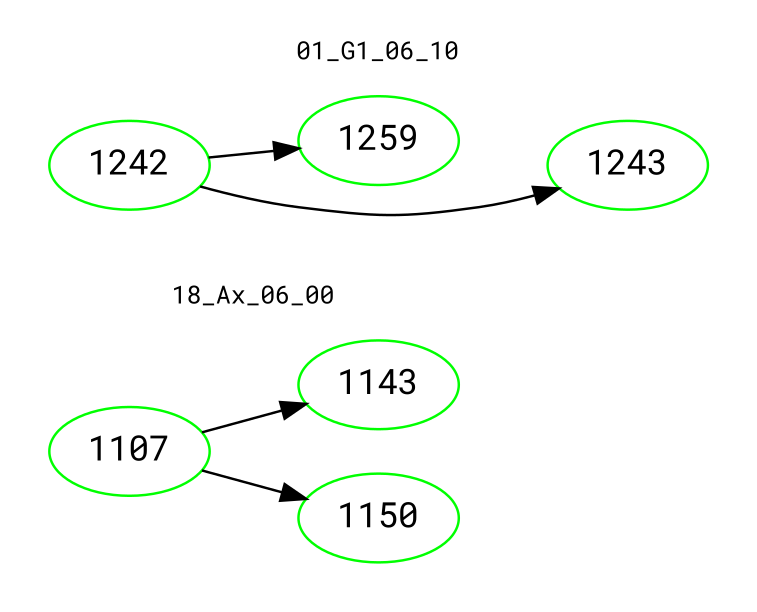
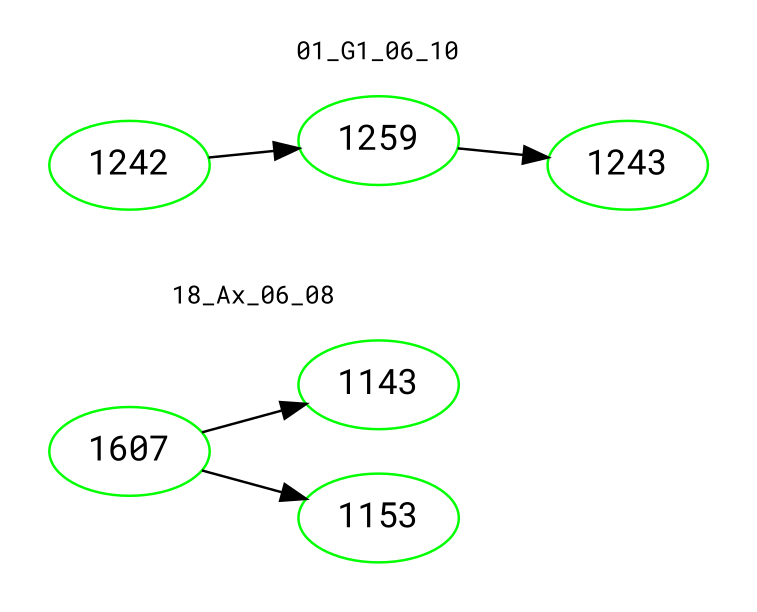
  digraph {
    fontname="Roboto Mono"
    rankdir=LR
    node [color=green fontname="Roboto Mono"]
    edge [color=black fontname="Roboto Mono"]
-   n1 [label=1107]
-   n2 [label=1150]
+   n1 [label=1607]
+   n2 [label=1153]
    n3 [label=1143]
    n4 [label=1242]
    n5 [label=1243]
    n6 [label=1259]
    subgraph cluster_1 {
      color=white
      fontsize=10
-     label="18_Ax_06_00"
+     label="18_Ax_06_08"
      n1
      n2
      n3
    }
    subgraph cluster_2 {
      color=white
      fontsize=10
      label="01_G1_06_10"
      n4
      n5
      n6
    }
    n1 -> n2
    n1 -> n3
-   n4 -> n5
+   n6 -> n5
    n4 -> n6
  }
